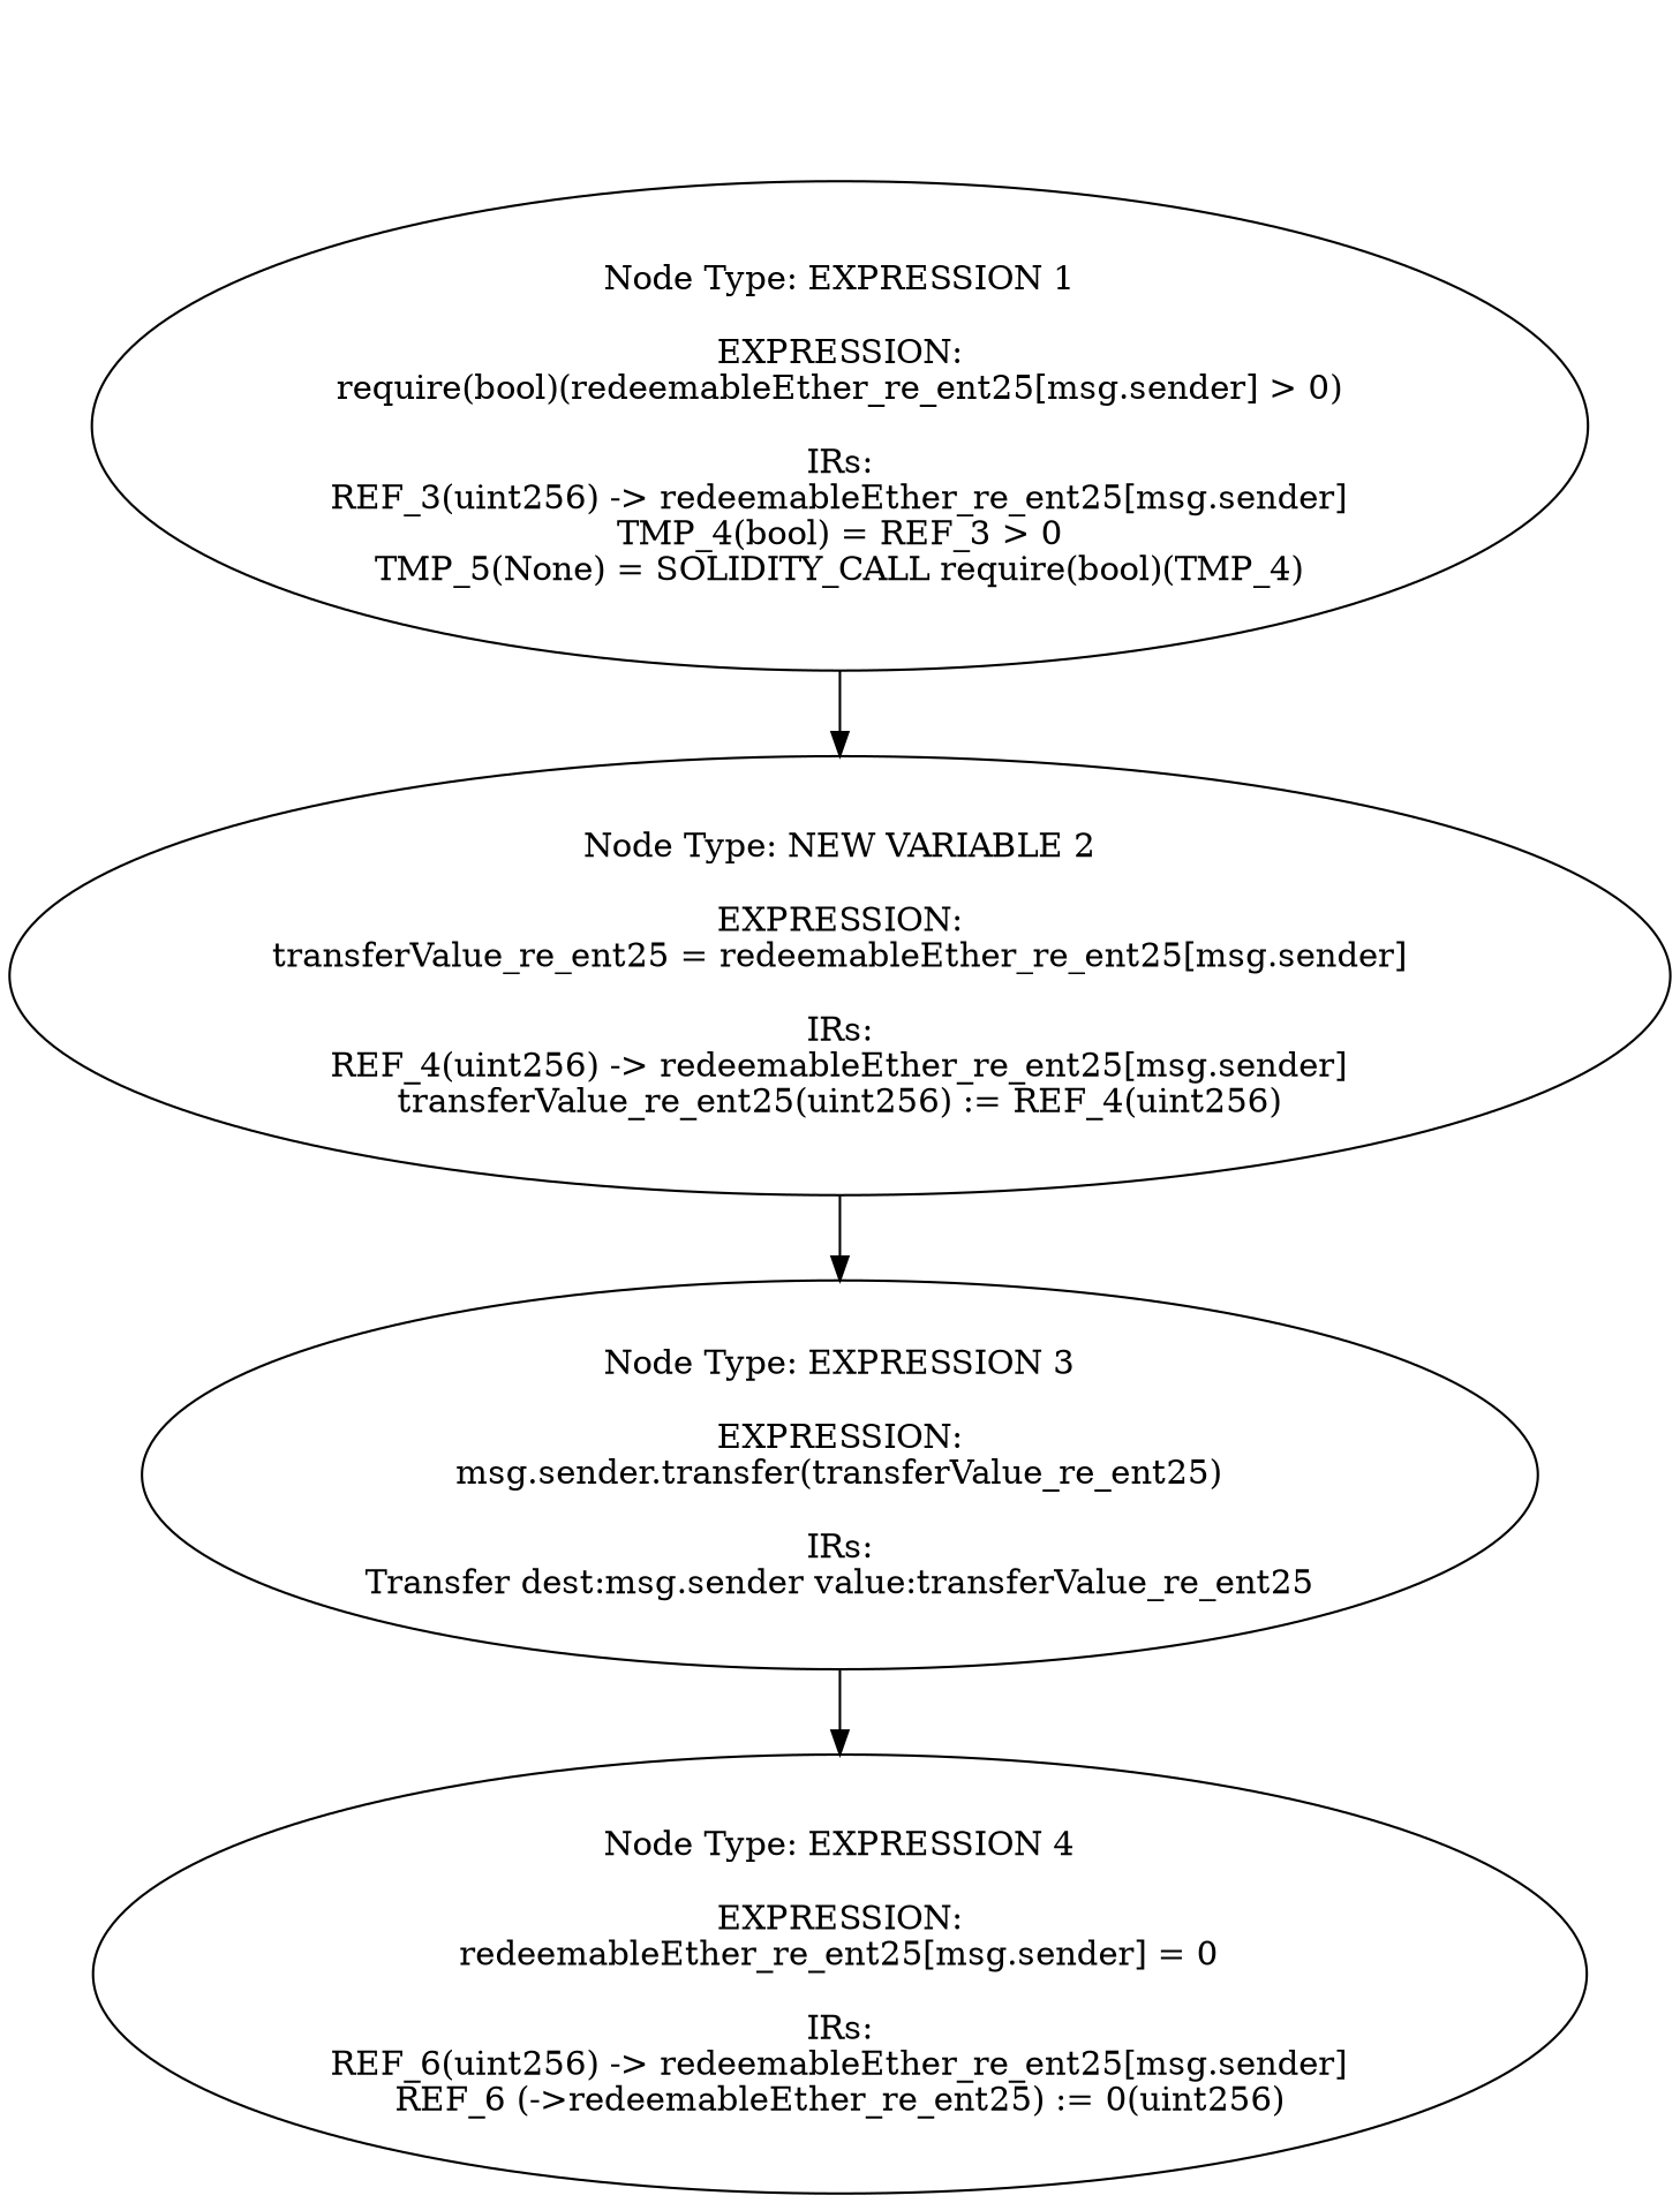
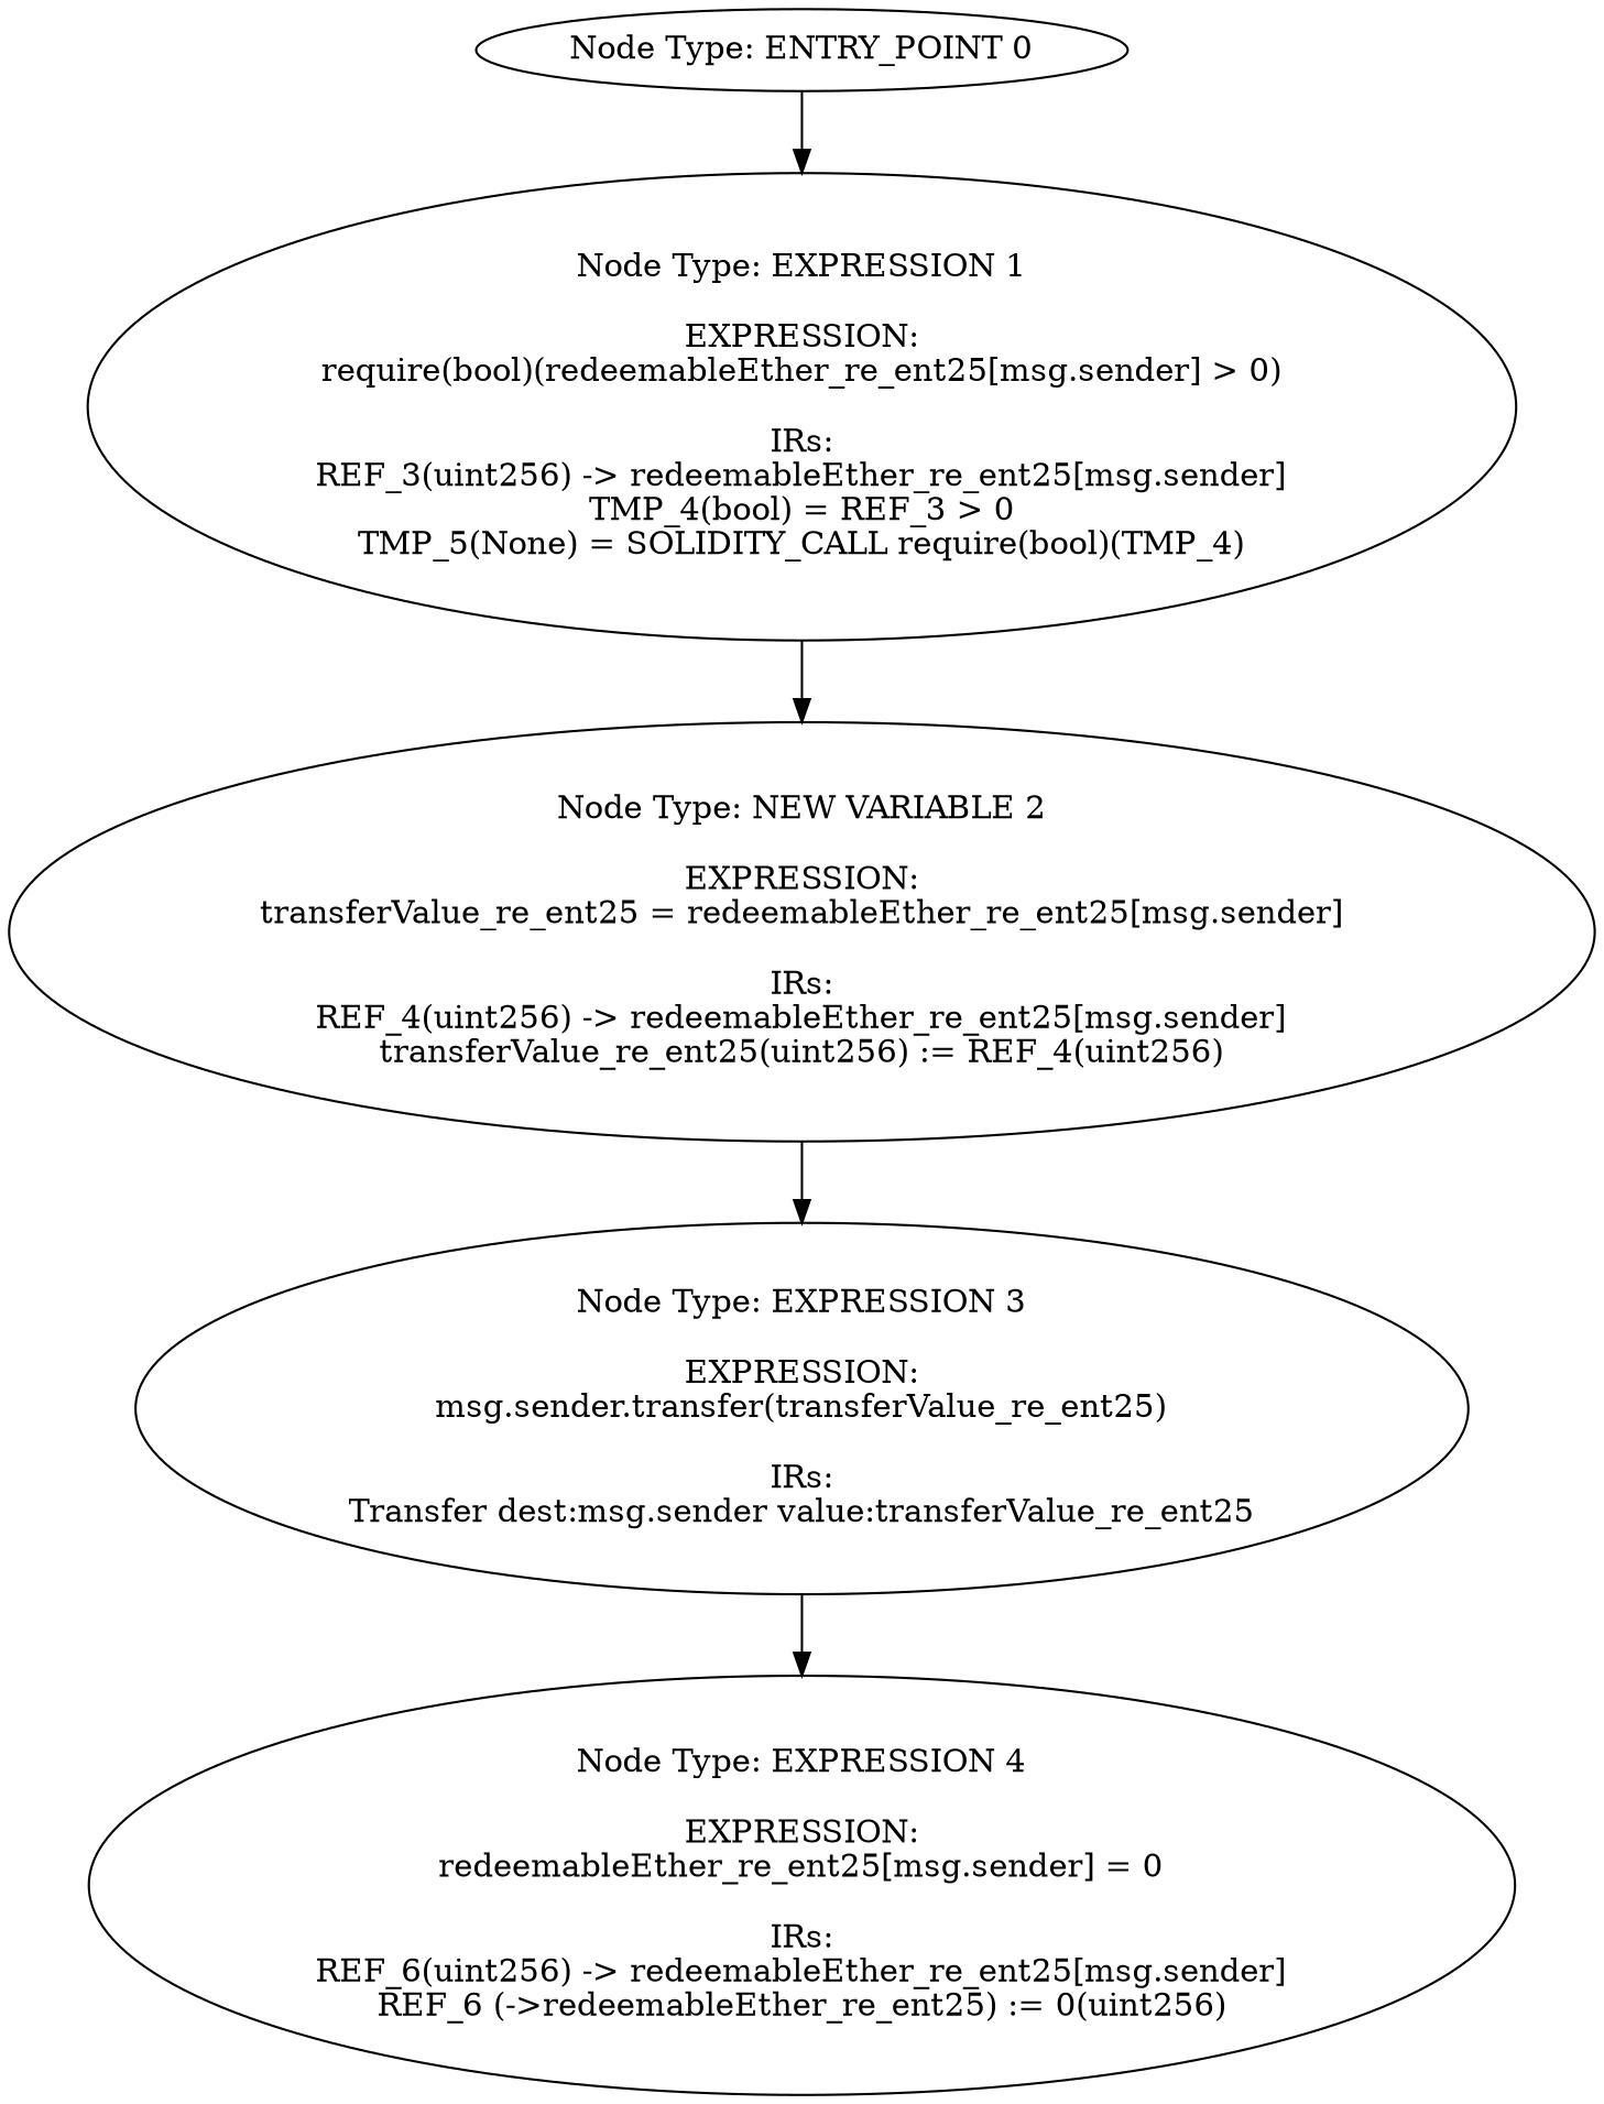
  digraph {
+   n1 [label="Node Type: ENTRY_POINT 0\n"]
    n2 [label="Node Type: EXPRESSION 1\n\nEXPRESSION:\nrequire(bool)(redeemableEther_re_ent25[msg.sender] > 0)\n\nIRs:\nREF_3(uint256) -> redeemableEther_re_ent25[msg.sender]\nTMP_4(bool) = REF_3 > 0\nTMP_5(None) = SOLIDITY_CALL require(bool)(TMP_4)"]
    n3 [label="Node Type: NEW VARIABLE 2\n\nEXPRESSION:\ntransferValue_re_ent25 = redeemableEther_re_ent25[msg.sender]\n\nIRs:\nREF_4(uint256) -> redeemableEther_re_ent25[msg.sender]\ntransferValue_re_ent25(uint256) := REF_4(uint256)"]
    n4 [label="Node Type: EXPRESSION 3\n\nEXPRESSION:\nmsg.sender.transfer(transferValue_re_ent25)\n\nIRs:\nTransfer dest:msg.sender value:transferValue_re_ent25"]
    n5 [label="Node Type: EXPRESSION 4\n\nEXPRESSION:\nredeemableEther_re_ent25[msg.sender] = 0\n\nIRs:\nREF_6(uint256) -> redeemableEther_re_ent25[msg.sender]\nREF_6 (->redeemableEther_re_ent25) := 0(uint256)"]
+   n1 -> n2
    n2 -> n3
    n3 -> n4
    n4 -> n5
  }
